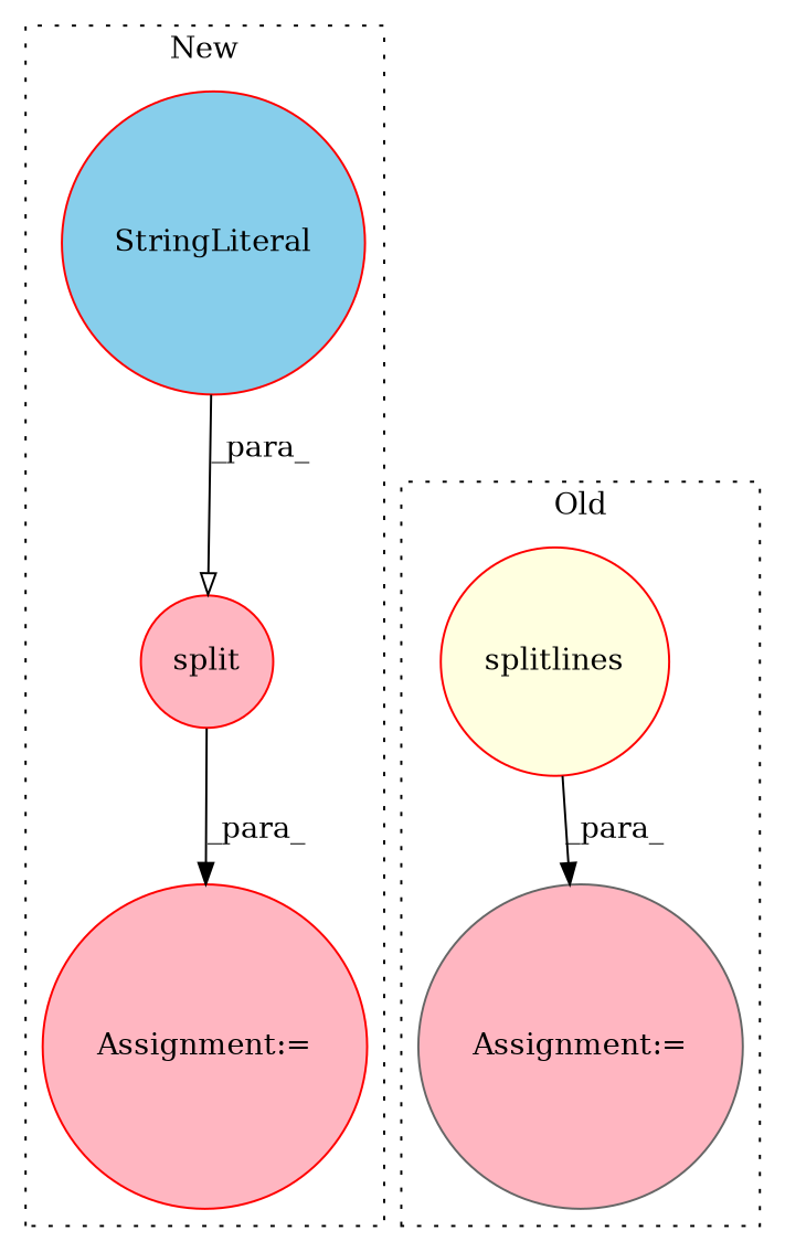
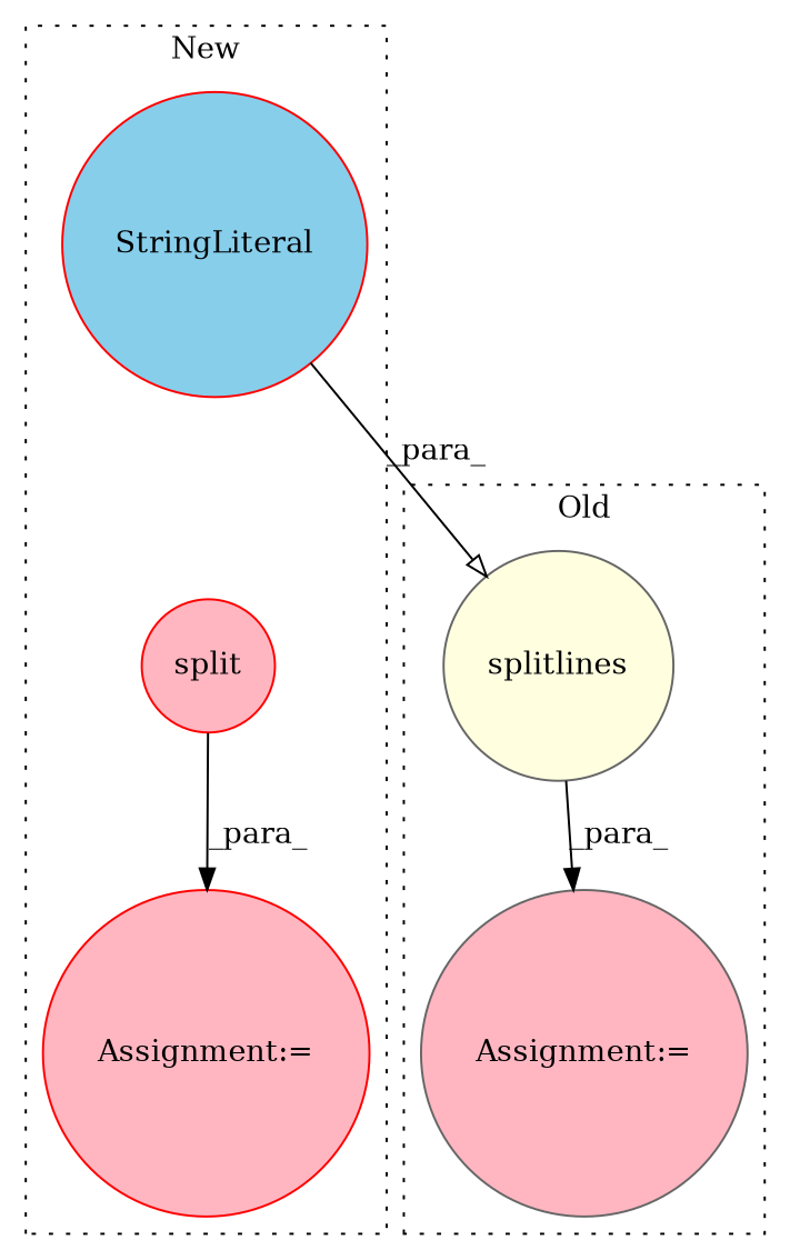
  digraph {
    node [a=32 color=red fillcolor=lightpink l=1 shape=circle style=filled]
    edge [arrowhead=normal]
-   n1 [fillcolor=lightyellow l=12 label=splitlines s=713]
+   n1 [color=gray40 fillcolor=lightyellow l=12 label=splitlines s=713]
    n2 [a=7 color=gray40 label="Assignment:=" s=703]
    n3 [l="6,1" label=split s="548,558"]
    n4 [a=45 fillcolor=skyblue l=4 label=StringLiteral s=554]
    n5 [a=7 label="Assignment:=" s=539]
    subgraph cluster_1 {
      label=Old
      style=dotted
      n1
      n2
    }
    subgraph cluster_2 {
      label=New
      style=dotted
      n3
      n4
      n5
    }
    n1 -> n2 [label=_para_]
    n3 -> n5 [label=_para_]
-   n4 -> n3 [arrowhead=onormal label=_para_]
+   n4 -> n1 [arrowhead=onormal label=_para_]
  }
